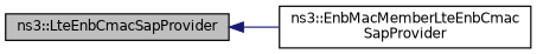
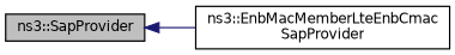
  digraph {
    rankdir=LR
    node [color=black fontname=Helvetica fontsize=10 shape=record style=filled]
-   n1 [fillcolor=grey75 fontcolor=black height=0.2 label="ns3::LteEnbCmacSapProvider" width=0.4]
+   n1 [fillcolor=grey75 fontcolor=black height=0.2 label="ns3::SapProvider" width=0.4]
    n2 [fillcolor=white height=0.2 label="ns3::EnbMacMemberLteEnbCmac\lSapProvider" width=0.4]
    n1 -> n2 [color=midnightblue dir=back fontname=Helvetica fontsize=10 labelfontname=Helvetica labelfontsize=10 style=solid]
  }
